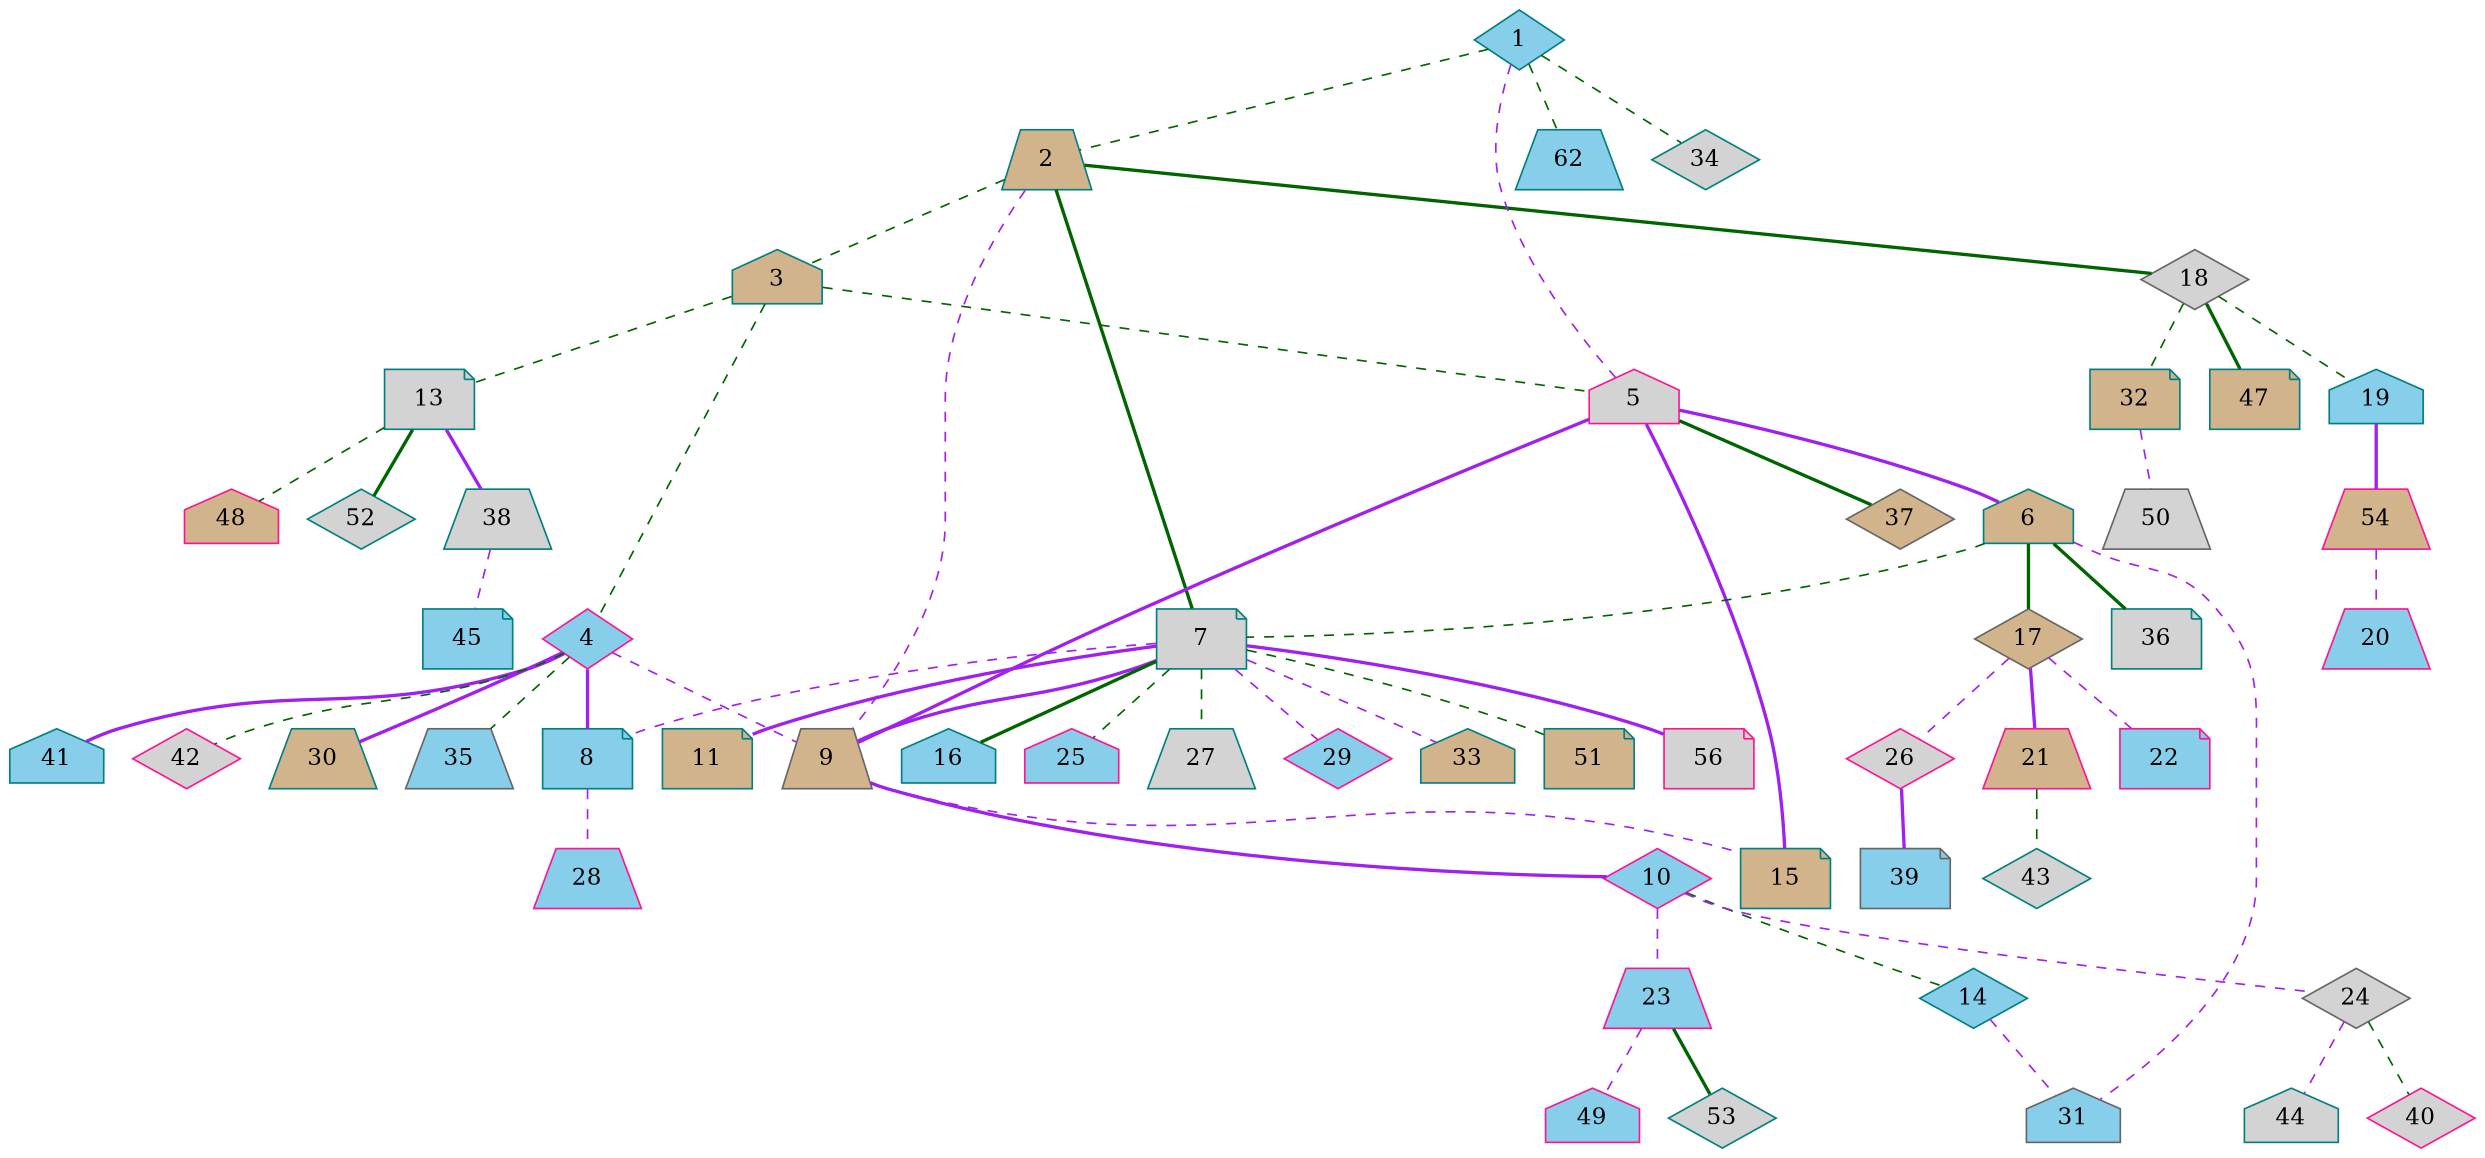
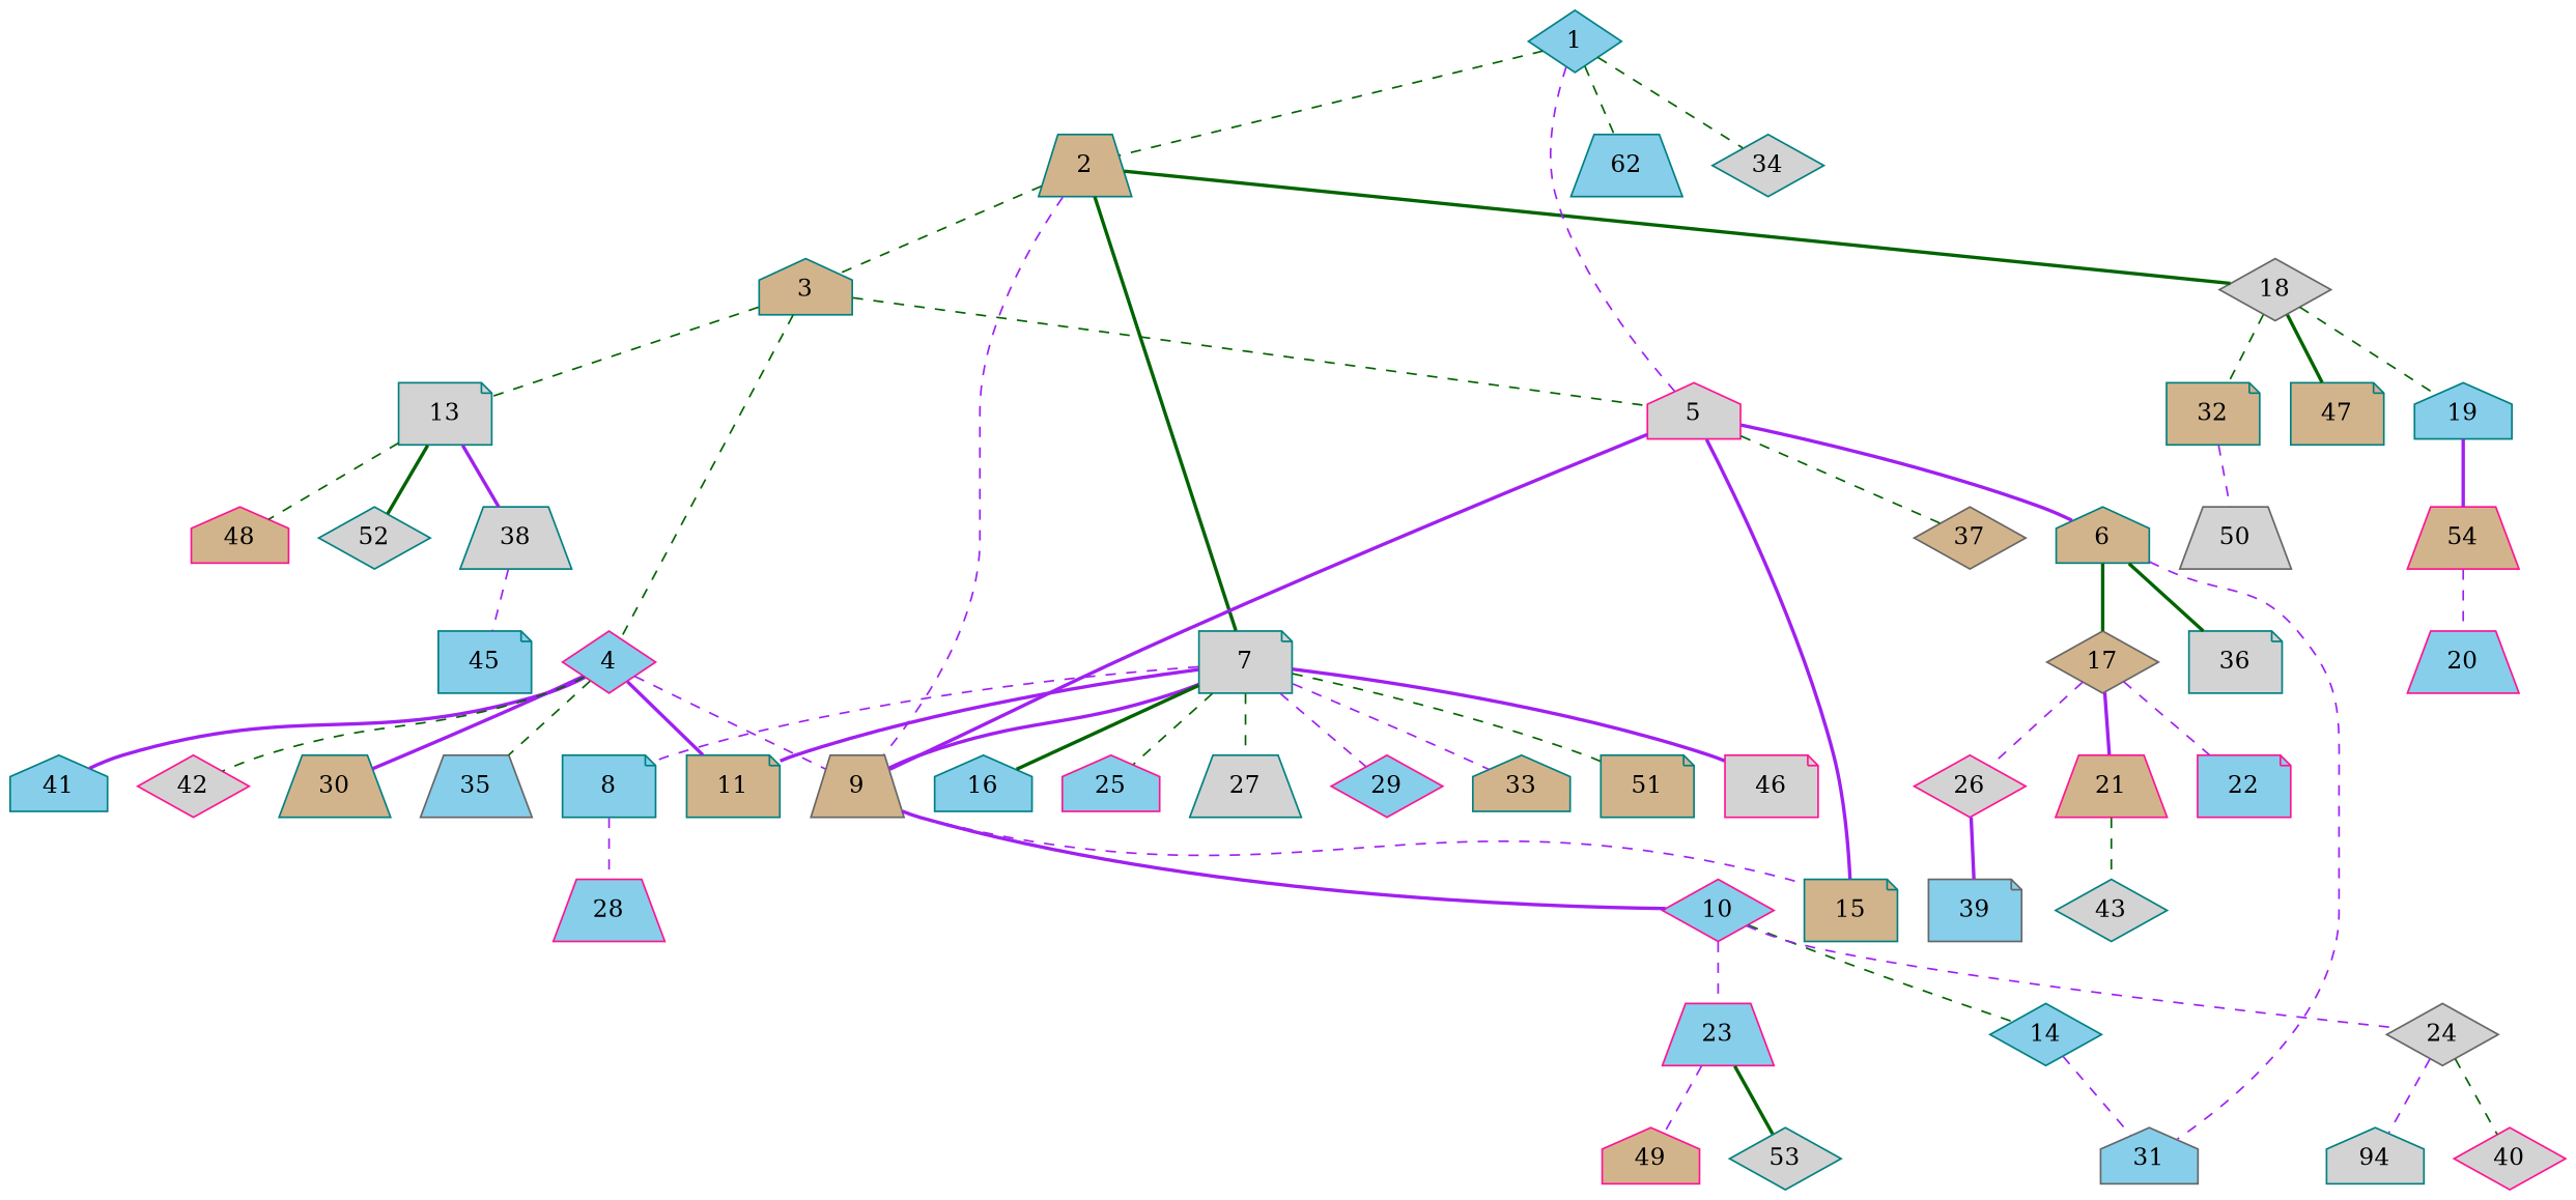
  graph {
    node [color=teal fillcolor=skyblue shape=diamond style=filled]
    edge [color=purple style=dashed]
    2 [fillcolor=tan shape=trapezium]
    1
    5 [color=deeppink fillcolor=lightgrey shape=house]
    n4 [label=62 shape=trapezium]
    34 [fillcolor=lightgrey]
    3 [fillcolor=tan shape=house]
    7 [fillcolor=lightgrey shape=note]
    9 [color=gray40 fillcolor=tan shape=trapezium]
    18 [color=gray40 fillcolor=lightgrey]
    6 [fillcolor=tan shape=house]
    37 [color=gray40 fillcolor=tan]
    15 [fillcolor=tan shape=note]
    4 [color=deeppink]
    13 [fillcolor=lightgrey shape=note]
    8 [shape=note]
-   46 [color=deeppink fillcolor=lightgrey shape=note label=56]
+   46 [color=deeppink fillcolor=lightgrey shape=note]
    11 [fillcolor=tan shape=note]
    16 [shape=house]
    25 [color=deeppink shape=house]
    27 [fillcolor=lightgrey shape=trapezium]
    29 [color=deeppink]
    33 [fillcolor=tan shape=house]
    51 [fillcolor=tan shape=note]
    10 [color=deeppink]
    19 [shape=house]
    32 [fillcolor=tan shape=note]
    47 [fillcolor=tan shape=note]
    30 [fillcolor=tan shape=trapezium]
    35 [color=gray40 shape=trapezium]
    41 [shape=house]
    42 [color=deeppink fillcolor=lightgrey]
    38 [fillcolor=lightgrey shape=trapezium]
    48 [color=deeppink fillcolor=tan shape=house]
    52 [fillcolor=lightgrey]
    28 [color=deeppink shape=trapezium]
    17 [color=gray40 fillcolor=tan]
    31 [color=gray40 shape=house]
    36 [fillcolor=lightgrey shape=note]
    21 [color=deeppink fillcolor=tan shape=trapezium]
    22 [color=deeppink shape=note]
    26 [color=deeppink fillcolor=lightgrey]
    14
    23 [color=deeppink shape=trapezium]
    24 [color=gray40 fillcolor=lightgrey]
-   49 [color=deeppink shape=house]
+   49 [color=deeppink fillcolor=tan shape=house]
    53 [fillcolor=lightgrey]
    40 [color=deeppink fillcolor=lightgrey]
-   44 [fillcolor=lightgrey shape=house]
+   44 [fillcolor=lightgrey shape=house label=94]
    45 [shape=note]
    43 [fillcolor=lightgrey]
    39 [color=gray40 shape=note]
    54 [color=deeppink fillcolor=tan shape=trapezium]
    50 [color=gray40 fillcolor=lightgrey shape=trapezium]
    20 [color=deeppink shape=trapezium]
    2 -- 3 [color=darkgreen]
    2 -- 7 [color=darkgreen style=bold]
    2 -- 9
    2 -- 18 [color=darkgreen style=bold]
    1 -- 2 [color=darkgreen]
    1 -- 5
    1 -- n4 [color=darkgreen]
    1 -- 34 [color=darkgreen]
    5 -- 9 [style=bold]
    5 -- 6 [style=bold]
-   5 -- 37 [color=darkgreen style=bold]
+   5 -- 37 [color=darkgreen]
    5 -- 15 [style=bold]
    3 -- 5 [color=darkgreen]
    3 -- 4 [color=darkgreen]
    3 -- 13 [color=darkgreen]
    7 -- 9 [style=bold]
    7 -- 8
    7 -- 46 [style=bold]
    7 -- 11 [style=bold]
    7 -- 16 [color=darkgreen style=bold]
    7 -- 25 [color=darkgreen]
    7 -- 27 [color=darkgreen]
    7 -- 29
    7 -- 33
    7 -- 51 [color=darkgreen]
    9 -- 15
    9 -- 10 [style=bold]
    18 -- 19 [color=darkgreen]
    18 -- 32 [color=darkgreen]
    18 -- 47 [color=darkgreen style=bold]
-   6 -- 7 [color=darkgreen]
    6 -- 17 [color=darkgreen style=bold]
    6 -- 31
    6 -- 36 [color=darkgreen style=bold]
    4 -- 9
-   4 -- 8 [style=bold]
+   4 -- 11 [style=bold]
    4 -- 30 [style=bold]
    4 -- 35 [color=darkgreen]
    4 -- 41 [style=bold]
    4 -- 42 [color=darkgreen]
    13 -- 38 [style=bold]
    13 -- 48 [color=darkgreen]
    13 -- 52 [color=darkgreen style=bold]
    8 -- 28
    10 -- 14 [color=darkgreen]
    10 -- 23
    10 -- 24
    19 -- 54 [style=bold]
    32 -- 50
    38 -- 45
    17 -- 21 [style=bold]
    17 -- 22
    17 -- 26
    21 -- 43 [color=darkgreen]
    26 -- 39 [style=bold]
    14 -- 31
    23 -- 49
    23 -- 53 [color=darkgreen style=bold]
    24 -- 40 [color=darkgreen]
    24 -- 44
    54 -- 20
  }
